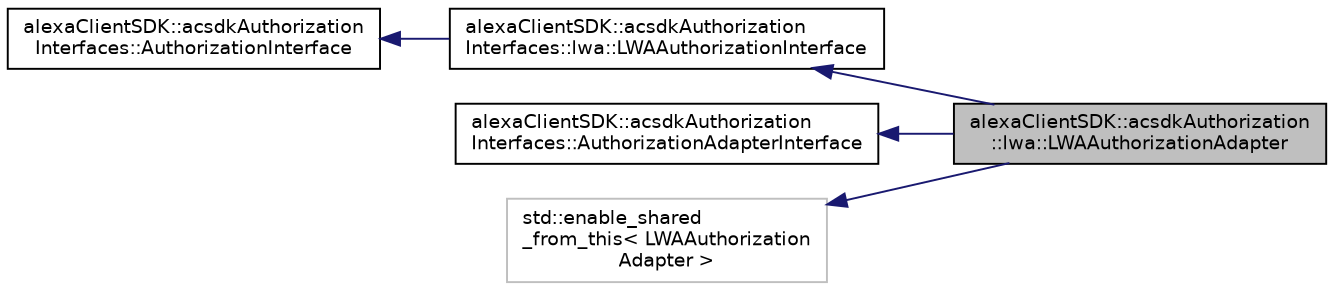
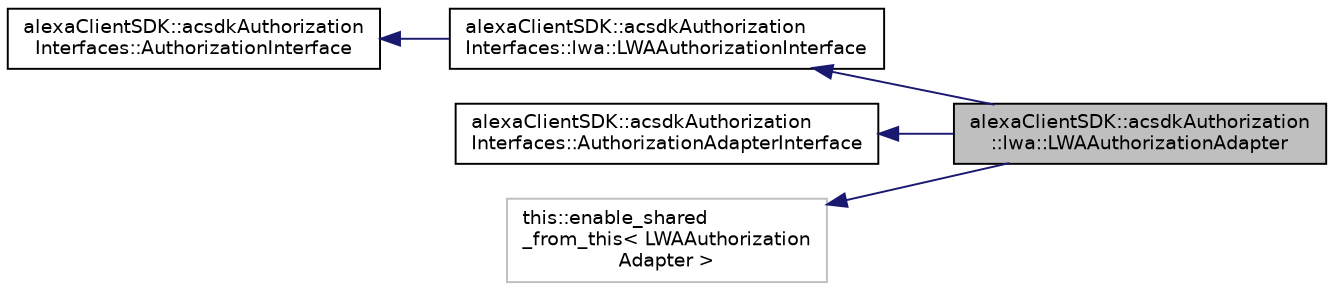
  digraph {
    rankdir=LR
    node [color=black fillcolor=white fontname=Helvetica fontsize=10 shape=record style=filled]
    edge [color=midnightblue dir=back fontname=Helvetica fontsize=10 labelfontname=Helvetica labelfontsize=10 style=solid]
    n1 [fillcolor=grey75 fontcolor=black height=0.2 label="alexaClientSDK::acsdkAuthorization\l::lwa::LWAAuthorizationAdapter" width=0.4]
    n2 [height=0.2 label="alexaClientSDK::acsdkAuthorization\lInterfaces::lwa::LWAAuthorizationInterface" width=0.4]
    n3 [height=0.2 label="alexaClientSDK::acsdkAuthorization\lInterfaces::AuthorizationInterface" width=0.4]
    n4 [height=0.2 label="alexaClientSDK::acsdkAuthorization\lInterfaces::AuthorizationAdapterInterface" width=0.4]
-   n5 [color=grey75 height=0.2 label="std::enable_shared\l_from_this\< LWAAuthorization\lAdapter \>" width=0.4]
+   n5 [color=grey75 height=0.2 label="this::enable_shared\l_from_this\< LWAAuthorization\lAdapter \>" width=0.4]
    n2 -> n1
    n3 -> n2
    n4 -> n1
    n5 -> n1
  }
